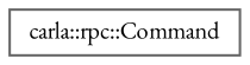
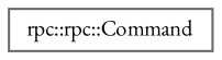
  digraph {
    rankdir=LR
    fontname="EB Garamond"
-   n1 [color=grey40 fillcolor=white fontname="EB Garamond" fontsize=10 height=0.2 label="carla::rpc::Command" shape=box style=filled width=0.4]
+   n1 [color=grey40 fillcolor=white fontname="EB Garamond" fontsize=10 height=0.2 label="rpc::rpc::Command" shape=box style=filled width=0.4]
  }
